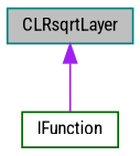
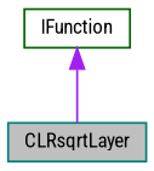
  digraph {
    fontname="Roboto Condensed"
    node [fontname="Roboto Condensed" fontsize=10 shape=record style=filled]
    n1 [color=teal fillcolor=grey75 fontcolor=black height=0.2 label=CLRsqrtLayer width=0.4]
    n2 [color=darkgreen fillcolor=white height=0.2 label=IFunction width=0.4]
-   n1 -> n2 [color=purple dir=back fontname="Roboto Condensed" fontsize=10 labelfontname=Helvetica labelfontsize=10 style=solid]
+   n2 -> n1 [color=purple dir=back fontname="Roboto Condensed" fontsize=10 labelfontname=Helvetica labelfontsize=10 style=solid]
  }
